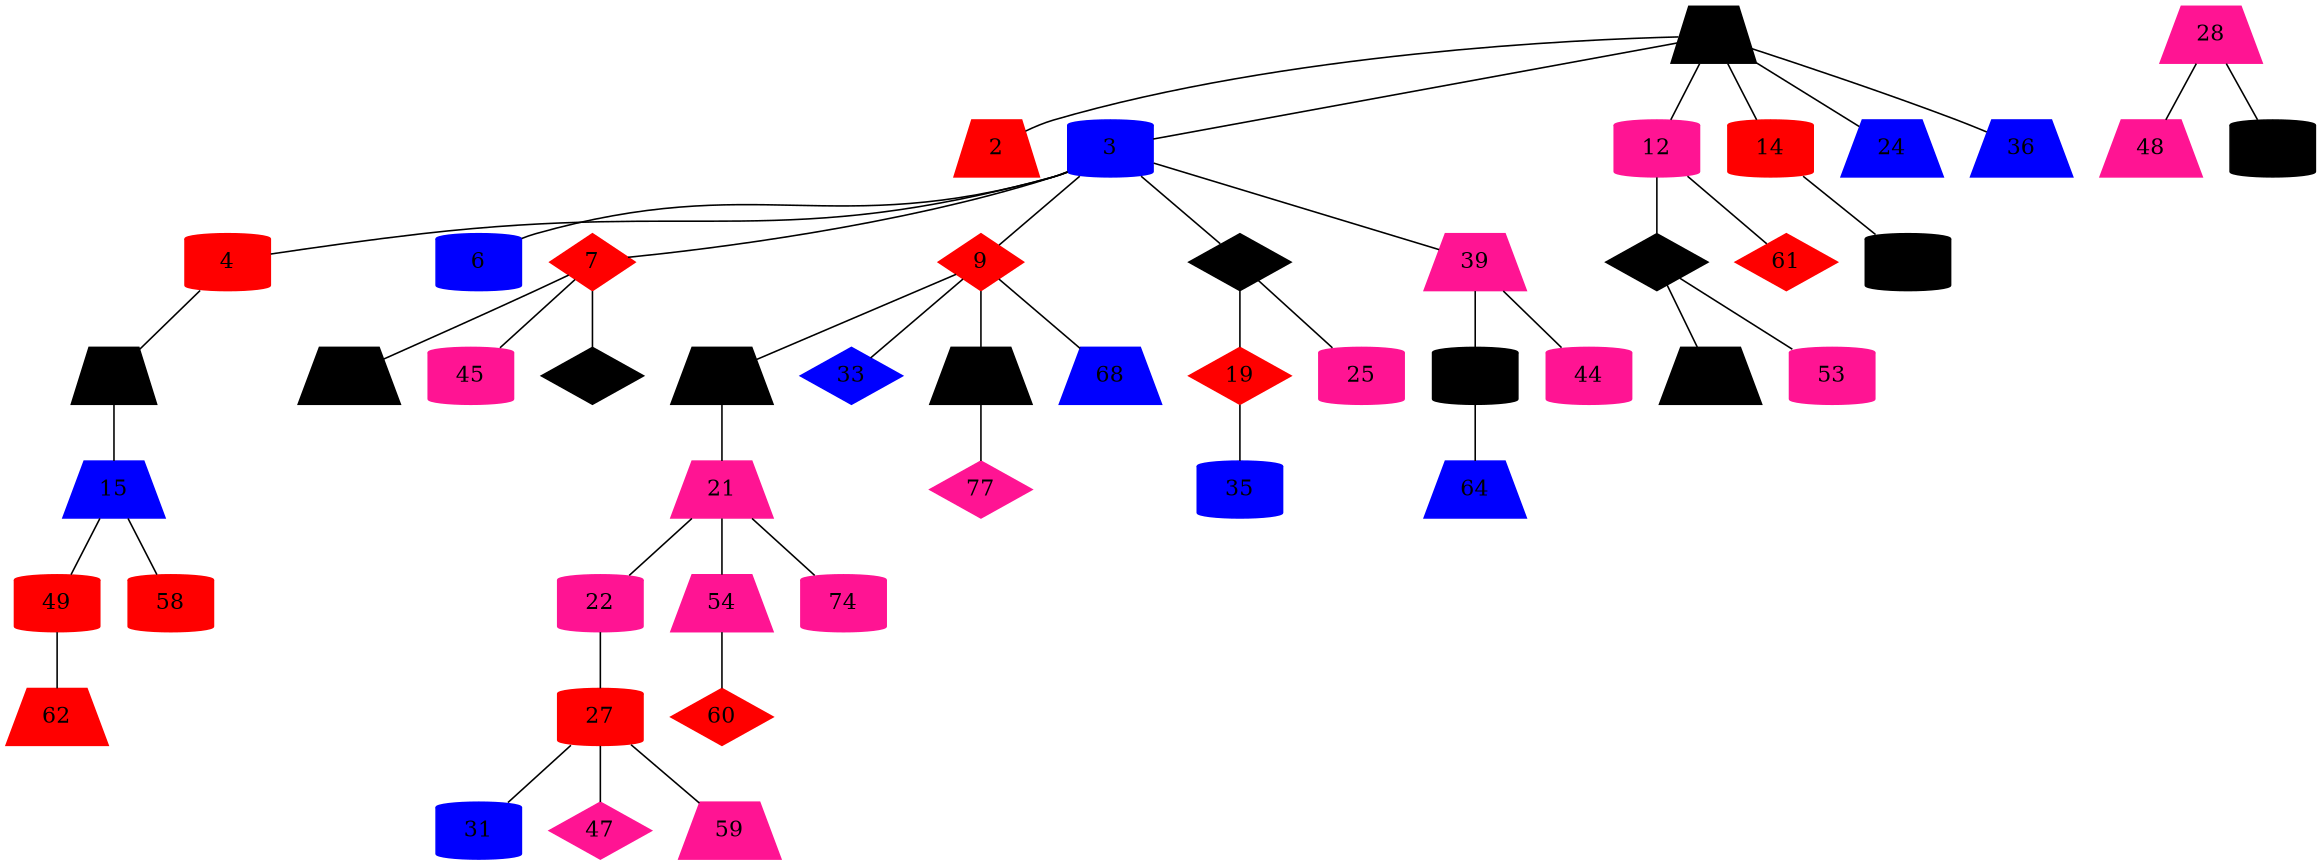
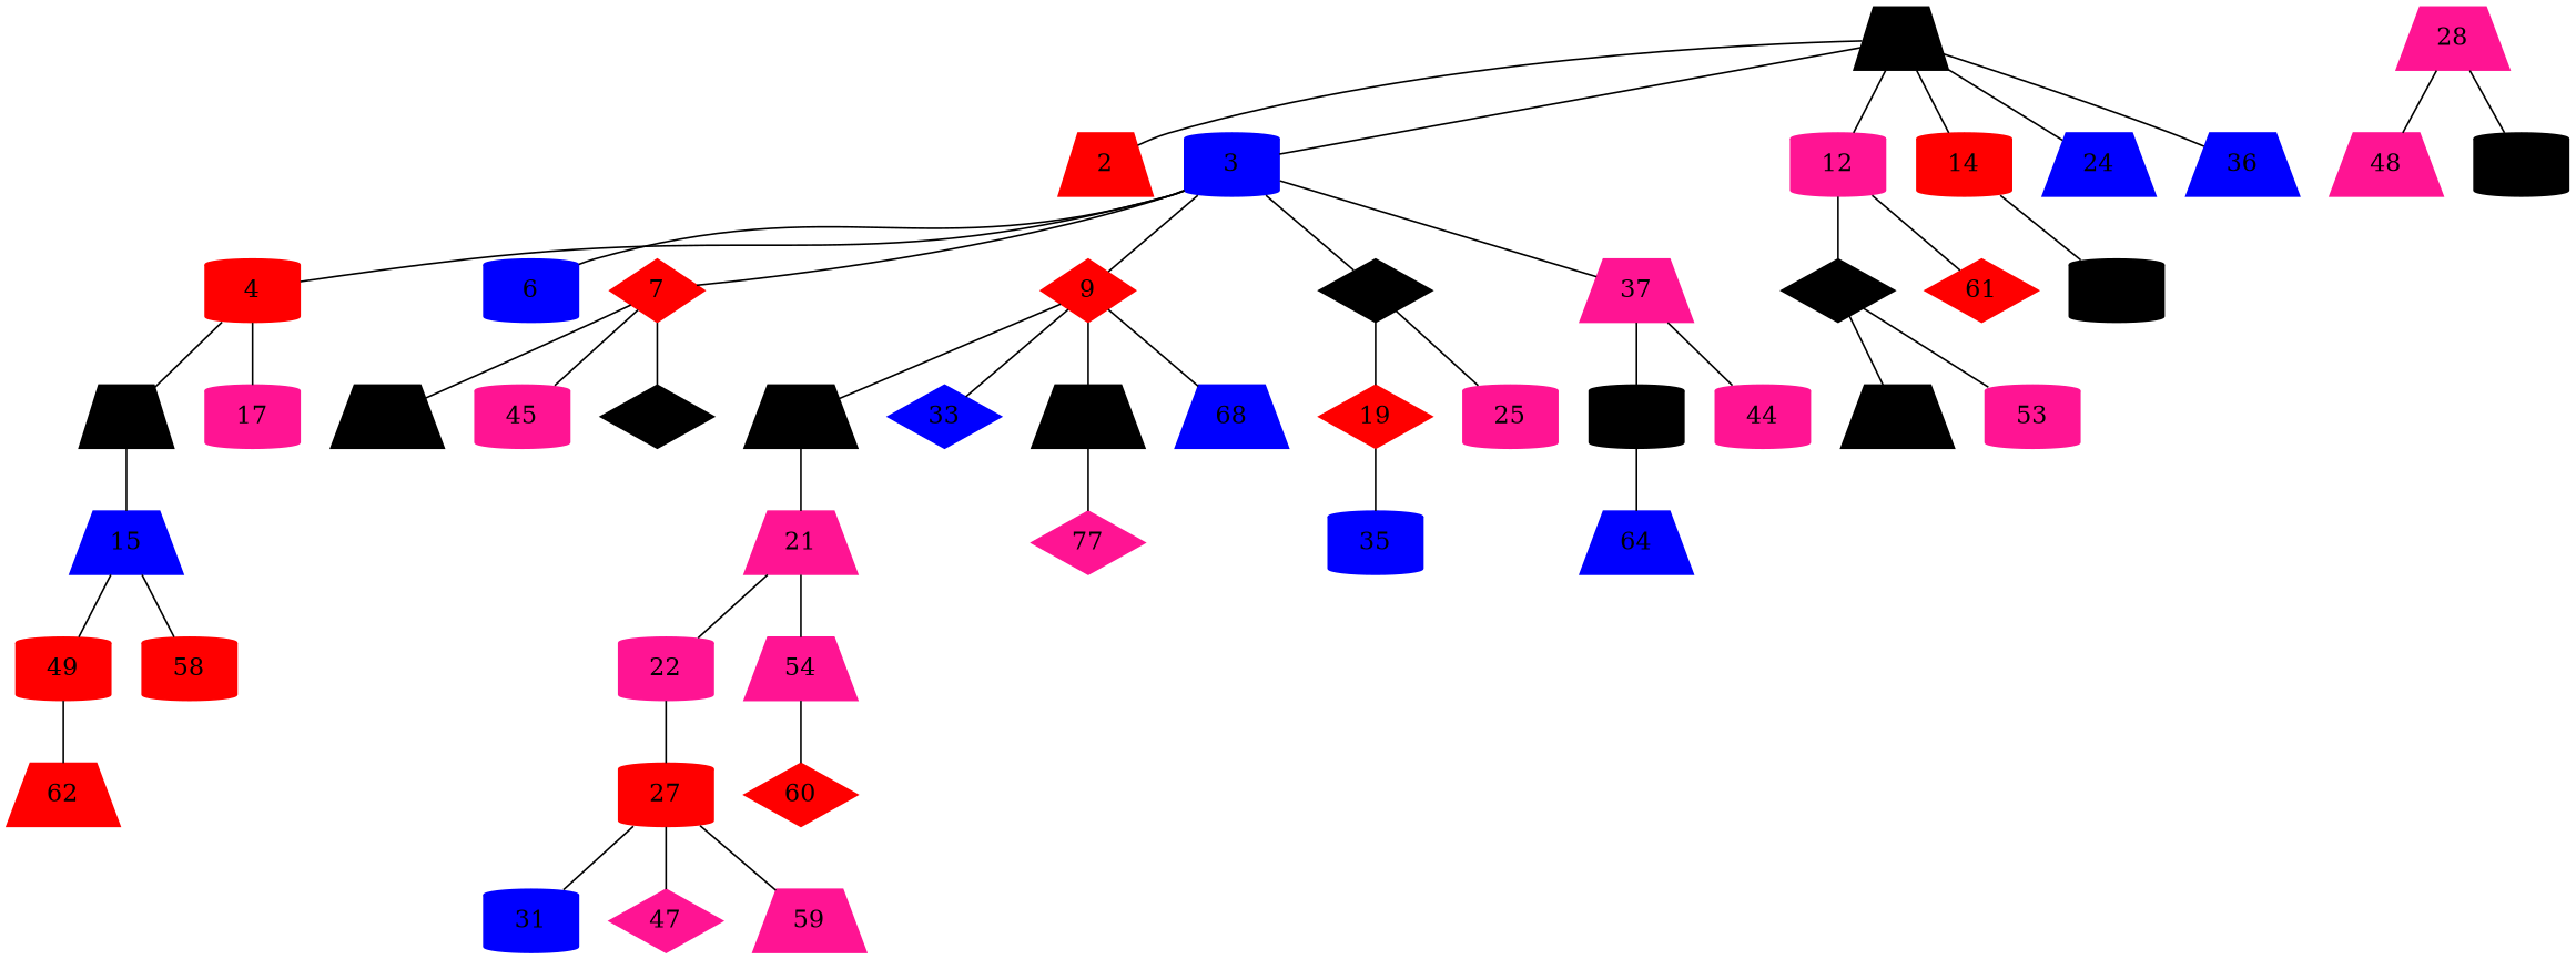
  graph {
    node [color=deeppink shape=cylinder style=filled]
    1 [color=black shape=trapezium super="+29"]
    2 [color=red shape=trapezium]
    3 [color=blue super="+5"]
    12
    14 [color=red super="+16"]
    24 [color=blue shape=trapezium]
    36 [color=blue shape=trapezium]
    4 [color=red super="+69"]
    6 [color=blue super="+32"]
    7 [color=red shape=diamond super="+23"]
    9 [color=red shape=diamond super="+42"]
    11 [color=black shape=diamond super="+13"]
-   39 [shape=trapezium]
+   39 [shape=trapezium label=37]
    18 [color=black shape=diamond super="+63"]
    61 [color=red shape=diamond super="+71"]
    43 [color=black]
    8 [color=black shape=trapezium]
+   17 [super="+56"]
    38 [color=black shape=trapezium super="+66"]
    45
    70 [color=black shape=diamond]
    10 [color=black shape=trapezium]
    33 [color=blue shape=diamond]
    50 [color=black shape=trapezium super="+73"]
    68 [color=blue shape=trapezium]
    19 [color=red shape=diamond super="+65"]
    25
    41 [color=black super="+67"]
    44 [super="+51"]
    15 [color=blue shape=trapezium super="+20"]
    49 [color=red super="+52"]
    58 [color=red]
    21 [shape=trapezium super="+37"]
    n34 [label=77 shape=diamond]
    22 [super="+26"]
    54 [shape=trapezium]
-   74
    35 [color=blue super="+55"]
    34 [color=black shape=trapezium]
    53
    62 [color=red shape=trapezium]
    27 [color=red super="+30"]
    60 [color=red shape=diamond]
    31 [color=blue super="+40"]
    47 [shape=diamond]
    59 [shape=trapezium]
    28 [shape=trapezium super="+46"]
    48 [shape=trapezium super="+57"]
    72 [color=black]
    64 [color=blue shape=trapezium]
    1 -- 2
    1 -- 3
    1 -- 12
    1 -- 14
    1 -- 24
    1 -- 36
    3 -- 4
    3 -- 6
    3 -- 7
    3 -- 9
    3 -- 11
    3 -- 39
    12 -- 18
    12 -- 61
    14 -- 43
    4 -- 8
+   4 -- 17
    7 -- 38
    7 -- 45
    7 -- 70
    9 -- 10
    9 -- 33
    9 -- 50
    9 -- 68
    11 -- 19
    11 -- 25
    39 -- 41
    39 -- 44
    18 -- 34
    18 -- 53
    8 -- 15
    10 -- 21
    50 -- n34
    19 -- 35
    41 -- 64
    15 -- 49
    15 -- 58
    49 -- 62
    21 -- 22
    21 -- 54
-   21 -- 74
    22 -- 27
    54 -- 60
    27 -- 31
    27 -- 47
    27 -- 59
    28 -- 48
    28 -- 72
  }
